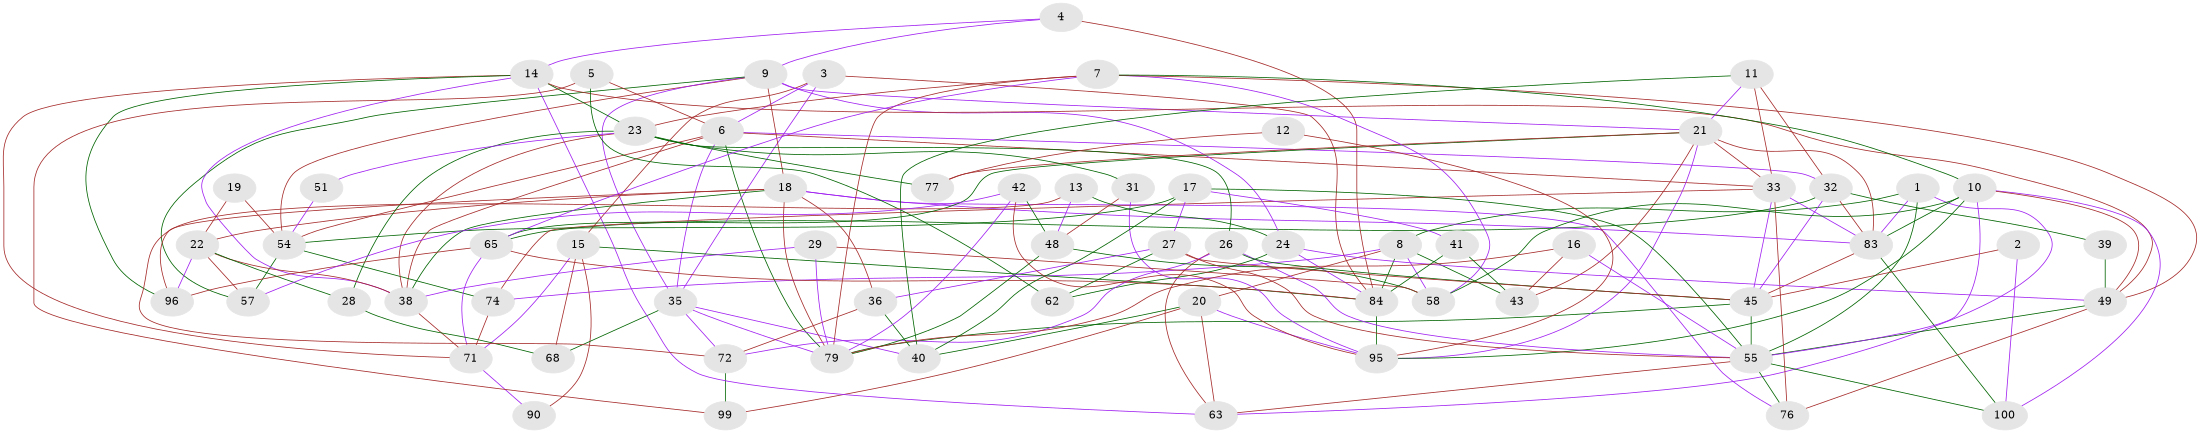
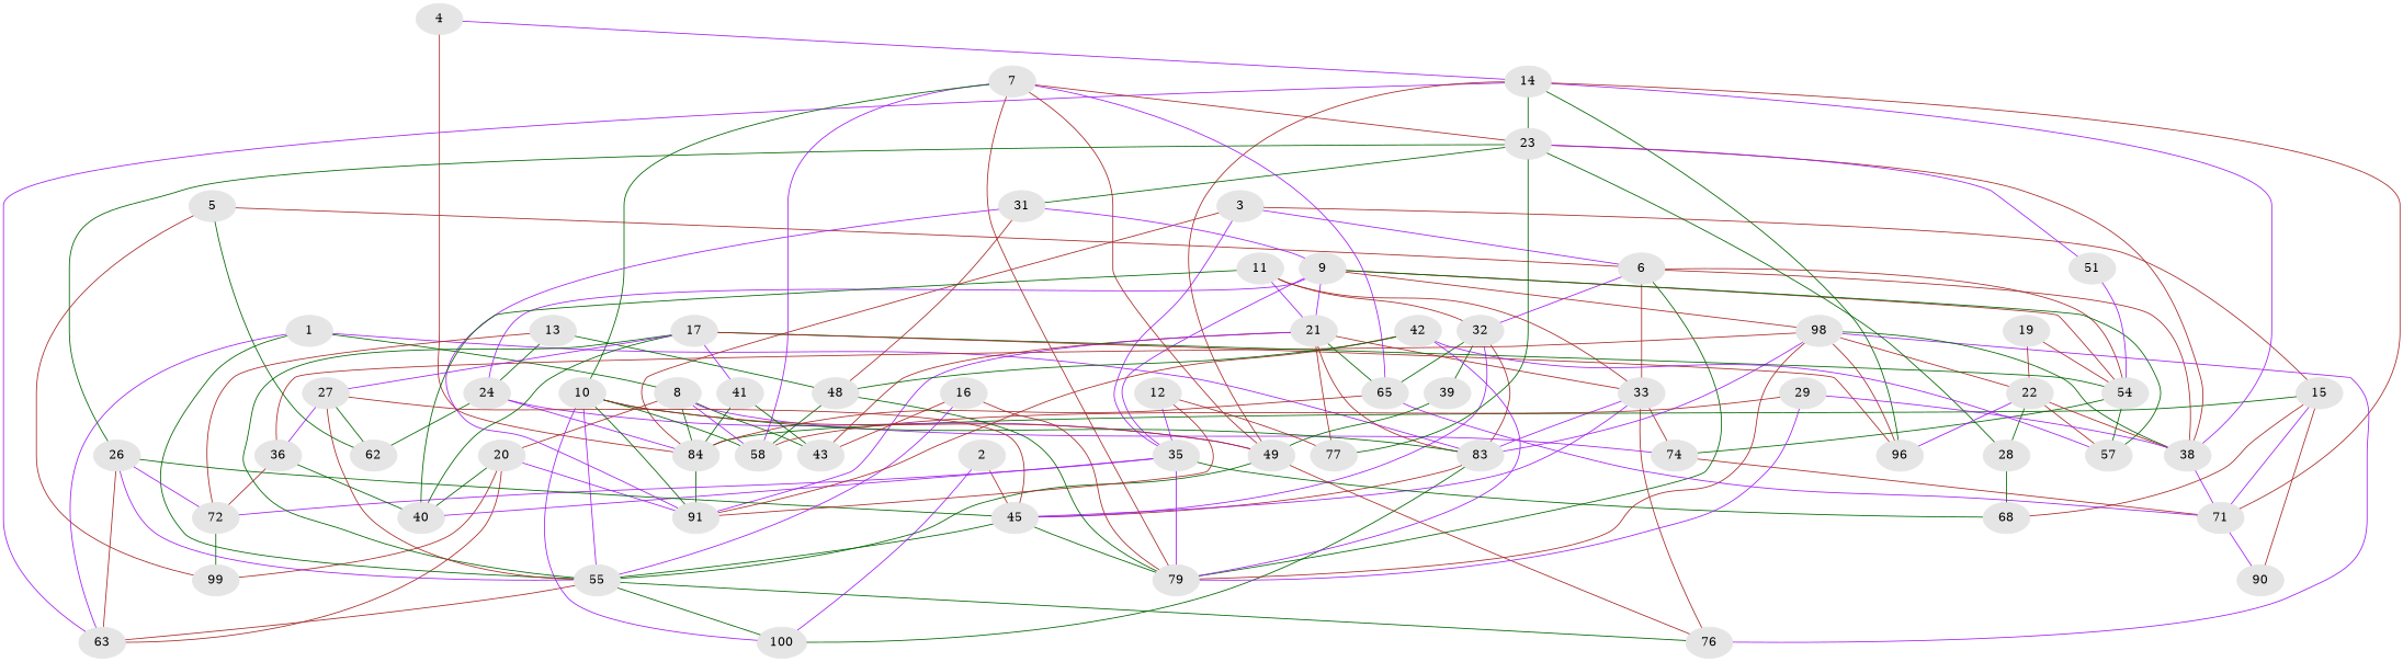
  graph {
    node [color=gray90 style=filled]
    edge [color=brown]
    8 [super="+30"]
    84 [super="+94"]
    58 [super="+67"]
    20 [super="+64"]
    43
    74
    1
    55 [super="+80"]
    63 [super="+71"]
    83 [super="+86"]
    100
    76
    45 [super="+53"]
    79 [super="+81"]
    2
    6 [super="+56"]
    32 [super="+37"]
    33 [super="+69"]
    38 [super="+97"]
    54 [super="+66"]
    3
    n22 [label=15 super="+60"]
    35 [super="+44"]
    n24 [label=71 super="+85"]
    68
    90
    40 [super="+61"]
    72 [super="+93"]
-   91 [super="+92" label=95]
+   91 [super="+92"]
    4 [super="+59"]
    9 [super="+15"]
    14 [super="+95"]
-   18 [super="+82"]
+   18 [super="+82" label=98]
    21 [super="+75"]
    24 [super="+52"]
    57
    23 [super="+73"]
    49
    96
    5
    62
    99
    65
    39 [super="+88"]
    7 [super="+50"]
    10 [super="+87"]
    77
    28
    26 [super="+70"]
    31
    51
    22 [super="+46"]
    36
    11
    12 [super="+34"]
    13
    48 [super="+98"]
    16
    17 [super="+89"]
    27 [super="+47"]
    41
    19
    29
    42
    8 -- 84 [color=darkgreen]
    8 -- 58 [color=purple]
    8 -- 20
    8 -- 43 [color=darkgreen]
    8 -- 74 [color=purple]
    84 -- 91 [color=darkgreen]
    20 -- 63
    20 -- 40 [color=darkgreen]
    20 -- 91 [color=purple]
    20 -- 99
    74 -- n24
    1 -- 8 [color=darkgreen]
    1 -- 55 [color=darkgreen]
    1 -- 63 [color=purple]
    1 -- 83 [color=purple]
    55 -- 63
    55 -- 100 [color=darkgreen]
    55 -- 76 [color=darkgreen]
    83 -- 100 [color=darkgreen]
    83 -- 45
    45 -- 55 [color=darkgreen]
    45 -- 79 [color=darkgreen]
    2 -- 100 [color=purple]
    2 -- 45
    6 -- 79 [color=darkgreen]
    6 -- 32 [color=purple]
    6 -- 33
    6 -- 38
    6 -- 54
    32 -- 83
    32 -- 45 [color=purple]
    32 -- 65 [color=darkgreen]
    32 -- 39 [color=darkgreen]
    33 -- 74
    33 -- 83 [color=purple]
    33 -- 76
    33 -- 45 [color=purple]
-   38 -- n24
+   38 -- n24 [color=purple]
    54 -- 74 [color=darkgreen]
    54 -- 57 [color=darkgreen]
    3 -- 84
    3 -- 6 [color=purple]
    3 -- n22
    3 -- 35 [color=purple]
    n22 -- 84 [color=darkgreen]
    n22 -- n24 [color=purple]
    n22 -- 68
    n22 -- 90
    35 -- 79 [color=purple]
    35 -- 68 [color=darkgreen]
    35 -- 40 [color=purple]
    35 -- 72 [color=purple]
    n24 -- 90 [color=purple]
    72 -- 99 [color=darkgreen]
    4 -- 84 [weight=2]
-   4 -- 9 [color=purple]
+   31 -- 9 [color=purple]
    4 -- 14 [color=purple]
    9 -- 54
    9 -- 35 [color=purple]
    9 -- 18
    9 -- 21 [color=purple]
    9 -- 24 [color=purple]
    9 -- 57 [color=darkgreen]
    14 -- 63 [color=purple]
    14 -- 38 [color=purple]
    14 -- n24
    14 -- 23 [color=darkgreen]
    14 -- 49
    14 -- 96 [color=darkgreen]
    18 -- 83 [color=purple]
    18 -- 76 [color=purple]
    18 -- 79
    18 -- 38 [color=darkgreen]
    18 -- 96
    18 -- 22
    18 -- 36
    21 -- 43
    21 -- 83
    21 -- 33
    21 -- 91 [color=purple]
    21 -- 65 [color=darkgreen]
    21 -- 77
    24 -- 84 [color=purple]
    24 -- 49 [color=purple]
    24 -- 62 [color=darkgreen]
    23 -- 38
    23 -- 77 [color=darkgreen]
    23 -- 28 [color=darkgreen]
    23 -- 26 [color=darkgreen]
    23 -- 31 [color=darkgreen]
    23 -- 51 [color=purple]
    49 -- 55 [color=darkgreen]
    49 -- 76
    5 -- 6
    5 -- 62 [color=darkgreen]
    5 -- 99
    65 -- 84
    65 -- n24 [color=purple]
    39 -- 49 [color=darkgreen]
    7 -- 58 [color=purple]
    7 -- 79
    7 -- 23
    7 -- 49
    7 -- 65 [color=purple]
    7 -- 10 [color=darkgreen]
    10 -- 58 [color=darkgreen]
    10 -- 55 [color=purple]
    10 -- 83 [color=darkgreen]
    10 -- 100 [color=purple]
    10 -- 91 [color=darkgreen]
    10 -- 49
    28 -- 68 [color=darkgreen]
    26 -- 55 [color=purple]
    26 -- 63
    26 -- 45 [color=darkgreen]
    26 -- 72 [color=purple]
    31 -- 91 [color=purple]
    31 -- 48
    51 -- 54 [color=purple]
    22 -- 38
    22 -- 57
    22 -- 96 [color=purple]
    22 -- 28 [color=darkgreen]
    36 -- 40 [color=darkgreen]
    36 -- 72
    11 -- 32
    11 -- 33
    11 -- 40 [color=darkgreen]
    11 -- 21 [color=purple]
-   6 -- 35 [color=purple]
+   12 -- 35 [color=purple]
    12 -- 91
    12 -- 77
    13 -- 72
    13 -- 24 [color=darkgreen]
-   13 -- 48 [color=purple]
+   13 -- 48 [color=darkgreen]
    48 -- 58 [color=darkgreen]
    48 -- 79 [color=darkgreen]
    16 -- 43
    16 -- 55 [color=purple]
    16 -- 79
    17 -- 55 [color=darkgreen]
    17 -- 54 [color=darkgreen]
    17 -- 40 [color=darkgreen]
-   65 -- 96
+   17 -- 96
    17 -- 27 [color=purple]
    17 -- 41 [color=purple]
    27 -- 55
    27 -- 45
    27 -- 62 [color=darkgreen]
    27 -- 36 [color=purple]
    41 -- 84 [color=darkgreen]
    41 -- 43 [color=darkgreen]
    19 -- 54
    19 -- 22 [weight=2]
    29 -- 58
    29 -- 79 [color=purple]
    29 -- 38 [color=purple]
    42 -- 79 [color=purple]
    42 -- 91
    42 -- 57 [color=purple]
    42 -- 48 [color=darkgreen]
  }
